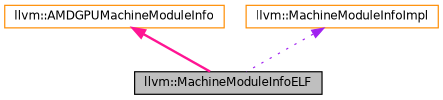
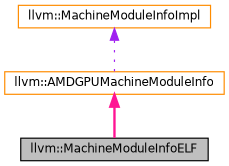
  digraph {
    node [color=darkorange fontname=Helvetica fontsize=10 shape=record]
    edge [dir=back fontname=Helvetica fontsize=10 labelfontname=Helvetica labelfontsize=10]
    n1 [color=black fillcolor=grey75 fontcolor=black height=0.2 label="llvm::MachineModuleInfoELF" style=filled width=0.4]
    n2 [height=0.2 label="llvm::AMDGPUMachineModuleInfo" width=0.4]
    n3 [height=0.2 label="llvm::MachineModuleInfoImpl" width=0.4]
    n2 -> n1 [color=deeppink style=bold]
-   n3 -> n1 [color=purple style=dotted]
+   n3 -> n2 [color=purple style=dotted]
  }
